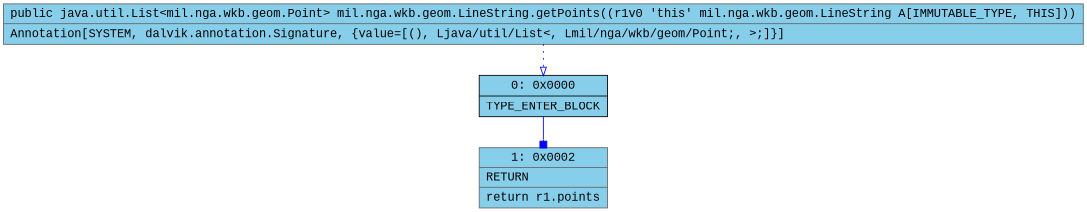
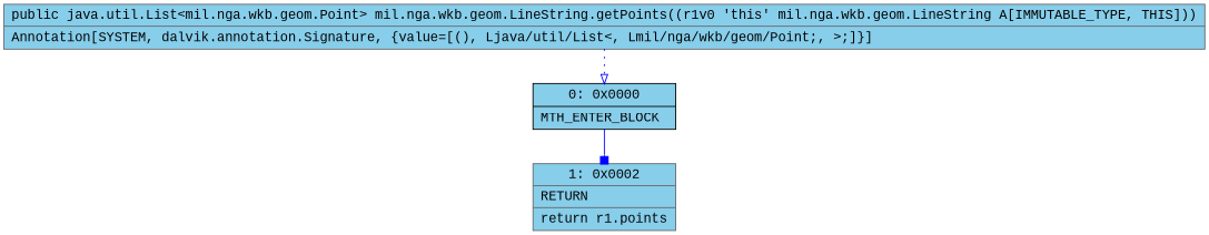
  digraph {
    fontname="Liberation Mono"
    node [shape=record style=filled fillcolor=skyblue color=gray40 fontname="Liberation Mono"]
    edge [color=blue fontname="Liberation Mono"]
-   n1 [label="{0\:\ 0x0000|TYPE_ENTER_BLOCK\l}" color=black]
+   n1 [label="{0\:\ 0x0000|MTH_ENTER_BLOCK\l}" color=black]
    n2 [label="{1\:\ 0x0002|RETURN\l|return r1.points\l}"]
    n3 [label="{public java.util.List\<mil.nga.wkb.geom.Point\> mil.nga.wkb.geom.LineString.getPoints((r1v0 'this' mil.nga.wkb.geom.LineString A[IMMUTABLE_TYPE, THIS]))  | Annotation[SYSTEM, dalvik.annotation.Signature, \{value=[(), Ljava\/util\/List\<, Lmil\/nga\/wkb\/geom\/Point;, \>;]\}]\l}"]
    n1 -> n2 [style=solid arrowhead=box]
    n3 -> n1 [style=dotted arrowhead=onormal]
  }
